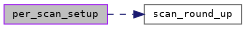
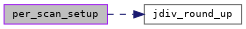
  digraph {
    rankdir=LR
    fontname="DejaVu Sans Mono"
    node [fontname="DejaVu Sans Mono" fontsize=10 shape=record]
    n1 [color=purple fillcolor=grey75 fontcolor=black height=0.2 label=per_scan_setup style=filled width=0.4]
-   n2 [color=gray40 height=0.2 label=scan_round_up width=0.4]
+   n2 [color=gray40 height=0.2 label=jdiv_round_up width=0.4]
    n1 -> n2 [color=midnightblue fontname="DejaVu Sans Mono" fontsize=10 labelfontname=Helvetica labelfontsize=10 style=dashed]
  }
